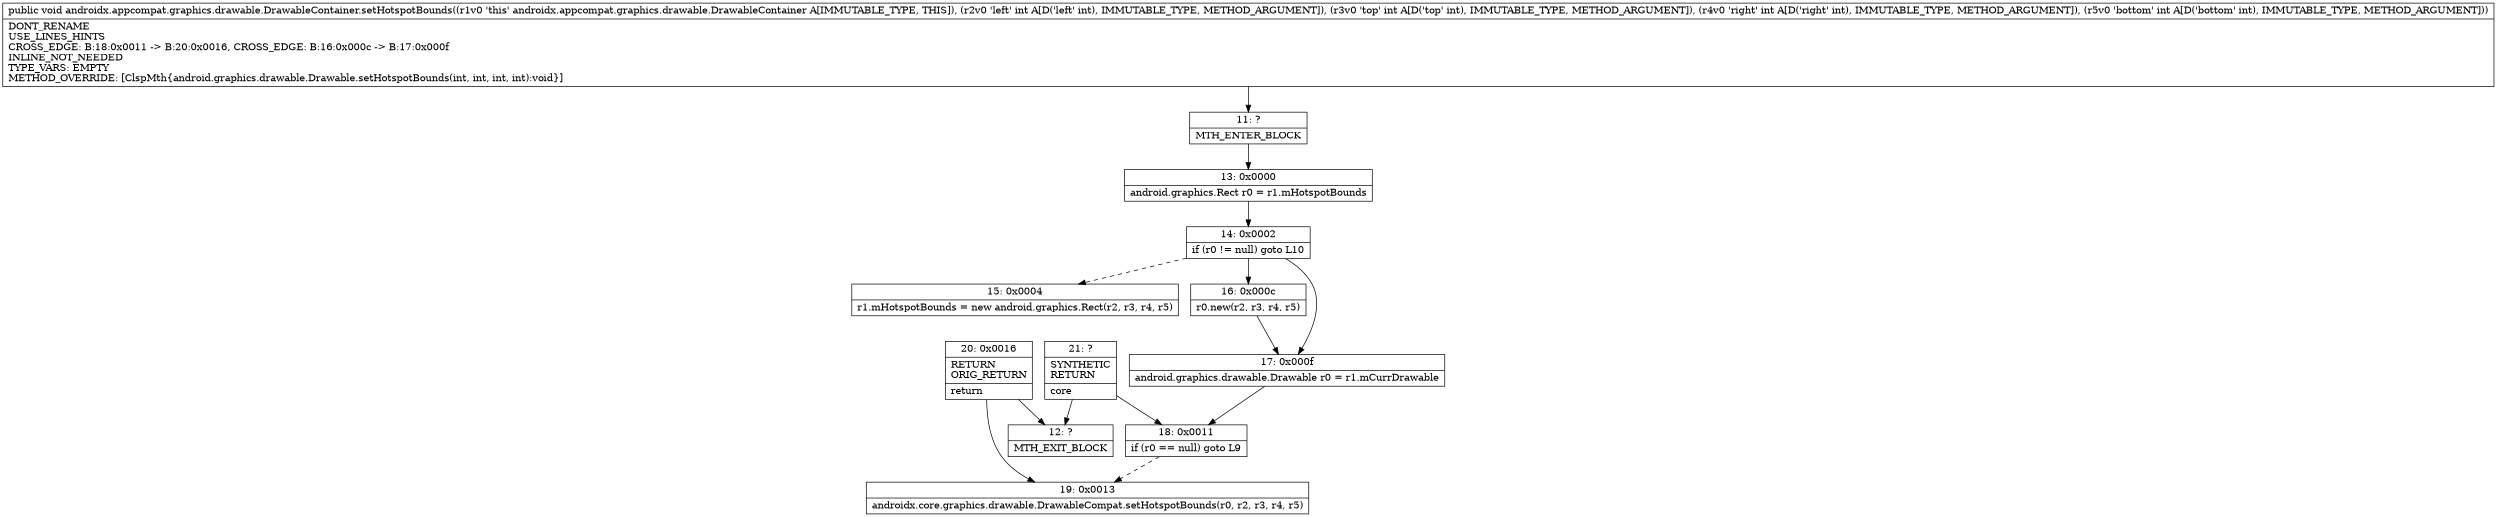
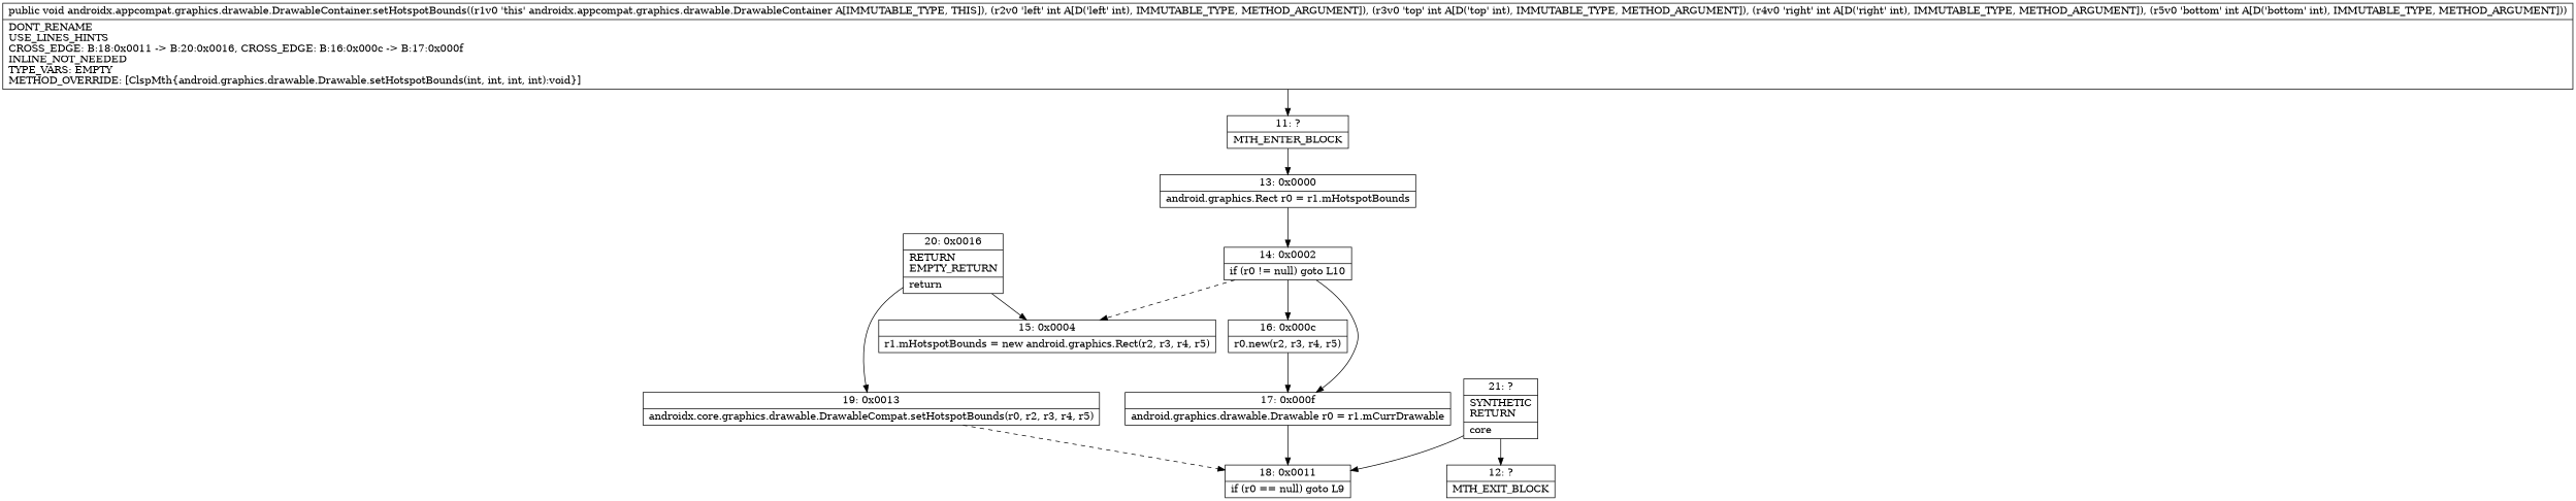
  digraph {
    node [shape=record]
    n1 [label="{11\:\ ?|MTH_ENTER_BLOCK\l}"]
    n2 [label="{13\:\ 0x0000|android.graphics.Rect r0 = r1.mHotspotBounds\l}"]
    n3 [label="{14\:\ 0x0002|if (r0 != null) goto L10\l}"]
    n4 [label="{15\:\ 0x0004|r1.mHotspotBounds = new android.graphics.Rect(r2, r3, r4, r5)\l}"]
    n5 [label="{16\:\ 0x000c|r0.new(r2, r3, r4, r5)\l}"]
    n6 [label="{17\:\ 0x000f|android.graphics.drawable.Drawable r0 = r1.mCurrDrawable\l}"]
    n7 [label="{18\:\ 0x0011|if (r0 == null) goto L9\l}"]
    n8 [label="{19\:\ 0x0013|androidx.core.graphics.drawable.DrawableCompat.setHotspotBounds(r0, r2, r3, r4, r5)\l}"]
    n9 [label="{21\:\ ?|SYNTHETIC\lRETURN\l|core\l}"]
    n10 [label="{12\:\ ?|MTH_EXIT_BLOCK\l}"]
-   n11 [label="{20\:\ 0x0016|RETURN\lORIG_RETURN\l|return\l}"]
+   n11 [label="{20\:\ 0x0016|RETURN\lEMPTY_RETURN\l|return\l}"]
    n12 [label="{public void androidx.appcompat.graphics.drawable.DrawableContainer.setHotspotBounds((r1v0 'this' androidx.appcompat.graphics.drawable.DrawableContainer A[IMMUTABLE_TYPE, THIS]), (r2v0 'left' int A[D('left' int), IMMUTABLE_TYPE, METHOD_ARGUMENT]), (r3v0 'top' int A[D('top' int), IMMUTABLE_TYPE, METHOD_ARGUMENT]), (r4v0 'right' int A[D('right' int), IMMUTABLE_TYPE, METHOD_ARGUMENT]), (r5v0 'bottom' int A[D('bottom' int), IMMUTABLE_TYPE, METHOD_ARGUMENT]))  | DONT_RENAME\lUSE_LINES_HINTS\lCROSS_EDGE: B:18:0x0011 \-\> B:20:0x0016, CROSS_EDGE: B:16:0x000c \-\> B:17:0x000f\lINLINE_NOT_NEEDED\lTYPE_VARS: EMPTY\lMETHOD_OVERRIDE: [ClspMth\{android.graphics.drawable.Drawable.setHotspotBounds(int, int, int, int):void\}]\l}"]
    n1 -> n2
    n2 -> n3
    n3 -> n4 [style=dashed]
    n3 -> n5
    n3 -> n6
    n5 -> n6
    n6 -> n7
-   n7 -> n8 [style=dashed]
+   n8 -> n7 [style=dashed]
    n9 -> n7
    n9 -> n10
    n11 -> n8
-   n11 -> n10
+   n11 -> n4
    n12 -> n1
  }
